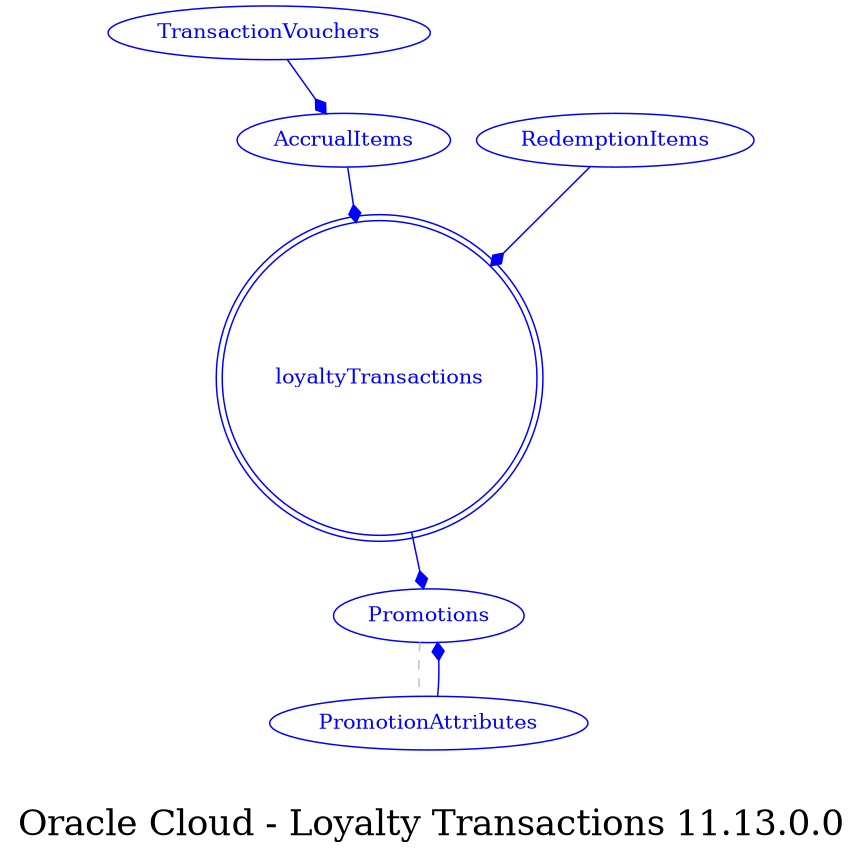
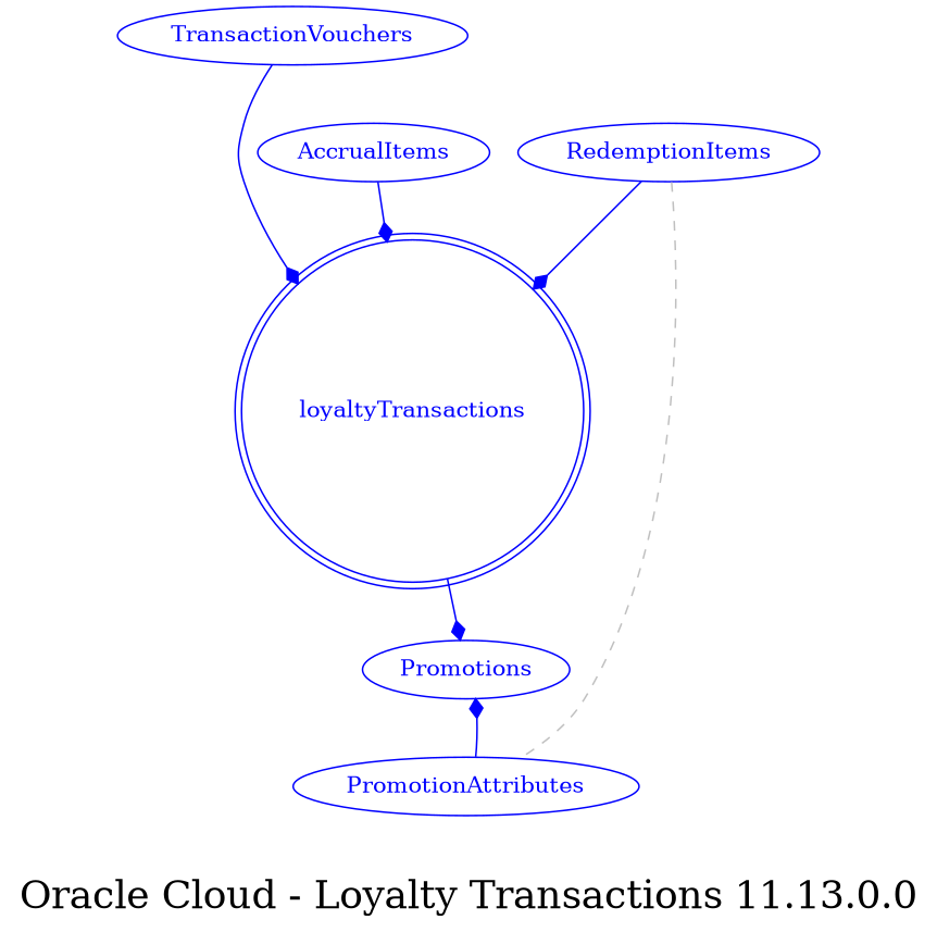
  digraph {
    fontsize=24
    label="Oracle Cloud - Loyalty Transactions 11.13.0.0"
    splines=true
    node [color=blue fontcolor=blue shape=ellipse]
    edge [arrowhead=diamond arrowtail=none color=blue fontcolor=blue]
    loyaltyTransactions [shape=doublecircle]
    Promotions
    PromotionAttributes
    TransactionVouchers
    AccrualItems
    RedemptionItems
    loyaltyTransactions -> Promotions
-   Promotions -> PromotionAttributes [arrowhead=none color=grey fontcolor=grey style=dashed]
+   RedemptionItems -> PromotionAttributes [arrowhead=none color=grey fontcolor=grey style=dashed]
    PromotionAttributes -> Promotions
-   TransactionVouchers -> AccrualItems
+   TransactionVouchers -> loyaltyTransactions
    AccrualItems -> loyaltyTransactions
    RedemptionItems -> loyaltyTransactions
  }
